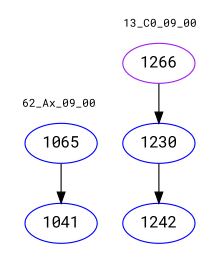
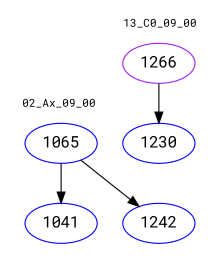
  digraph {
    fontname="Roboto Mono"
    node [color=blue fontname="Roboto Mono"]
    edge [color=black fontname="Roboto Mono"]
    n1 [label=1065]
    n2 [label=1041]
    n3 [color=purple label=1266]
    n4 [label=1230]
    n5 [label=1242]
    subgraph cluster_1 {
      color=white
      fontsize=10
-     label="62_Ax_09_00"
+     label="02_Ax_09_00"
      n1
      n2
    }
    subgraph cluster_2 {
      color=white
      fontsize=10
      label="13_C0_09_00"
      n3
      n4
      n5
    }
    n1 -> n2
    n3 -> n4
-   n4 -> n5
+   n1 -> n5
  }
